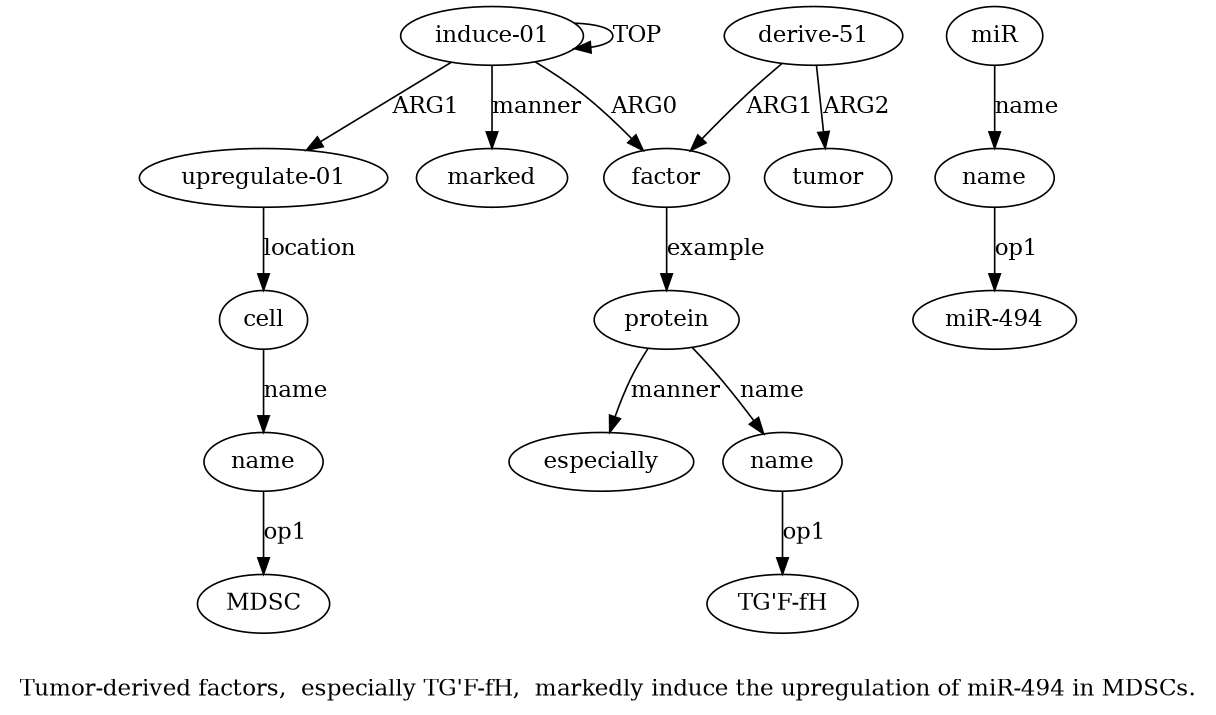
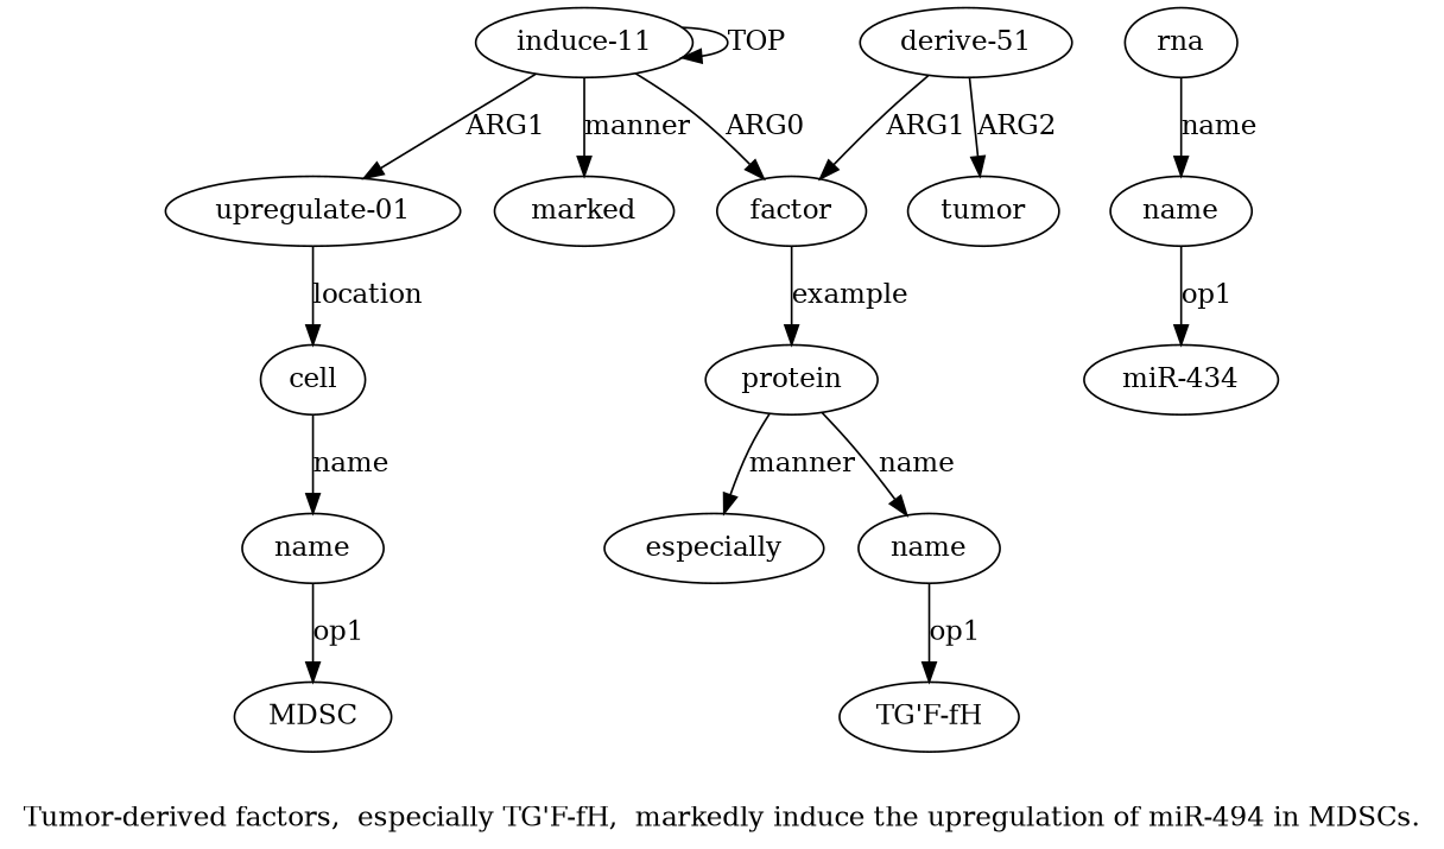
  digraph {
    label="Tumor-derived factors,  especially TG'F-fH,  markedly induce the upregulation of miR-494 in MDSCs."
    node [color=black gold_ind=-1 gold_label=name test_ind=-1 test_label=name]
    edge [color=black gold_label=op1 test_label=op1]
    n1 [gold_ind=11 label=name test_ind=11]
    n2 [gold_label=MDSC label=MDSC test_label=MDSC]
    n3 [gold_ind=10 gold_label=cell label=cell test_ind=10 test_label=cell]
    n4 [gold_ind=12 gold_label=marked label=marked test_ind=12 test_label=marked]
    n5 [gold_ind=1 gold_label=factor label=factor test_ind=1 test_label=factor]
    n6 [gold_ind=2 gold_label=protein label=protein test_ind=2 test_label=protein]
    n7 [gold_ind=3 label=name test_ind=3]
    n8 [gold_ind=4 gold_label=especially label=especially test_ind=4 test_label=especially]
    n9 [gold_label="TG'F-fH" label="TG'F-fH" test_label="TG'F-fH"]
-   n10 [gold_ind=0 gold_label="induce-01" label="induce-01" test_ind=0 test_label="induce-01"]
+   n10 [gold_ind=0 gold_label="induce-01" label="induce-11" test_ind=0 test_label="induce-01"]
    n11 [gold_ind=7 gold_label="upregulate-01" label="upregulate-01" test_ind=7 test_label="upregulate-01"]
-   n12 [gold_ind=8 gold_label=rna label=miR test_ind=8 test_label=rna]
+   n12 [gold_ind=8 gold_label=rna label=rna test_ind=8 test_label=rna]
    n13 [gold_ind=9 label=name test_ind=9]
    n14 [gold_ind=5 gold_label="derive-01" label="derive-51" test_ind=5 test_label="derive-01"]
    n15 [gold_ind=6 gold_label=tumor label=tumor test_ind=6 test_label=tumor]
-   n16 [gold_label="miR-494" label="miR-494" test_label="miR-494"]
+   n16 [gold_label="miR-494" label="miR-434" test_label="miR-494"]
    n1 -> n2 [label=op1]
    n3 -> n1 [gold_label=name label=name test_label=name]
    n5 -> n6 [gold_label=example label=example test_label=example]
    n6 -> n7 [gold_label=name label=name test_label=name]
    n6 -> n8 [gold_label=manner label=manner test_label=manner]
    n7 -> n9 [label=op1]
    n10 -> n4 [gold_label=manner label=manner test_label=manner]
    n10 -> n5 [gold_label=ARG0 label=ARG0 test_label=ARG0]
    n10 -> n10 [gold_label=TOP label=TOP test_label=TOP]
    n10 -> n11 [gold_label=ARG1 label=ARG1 test_label=ARG1]
    n11 -> n3 [gold_label=location label=location test_label=location]
    n12 -> n13 [gold_label=name label=name test_label=name]
    n13 -> n16 [label=op1]
    n14 -> n5 [gold_label=ARG1 label=ARG1 test_label=ARG1]
    n14 -> n15 [gold_label=ARG2 label=ARG2 test_label=ARG2]
  }
